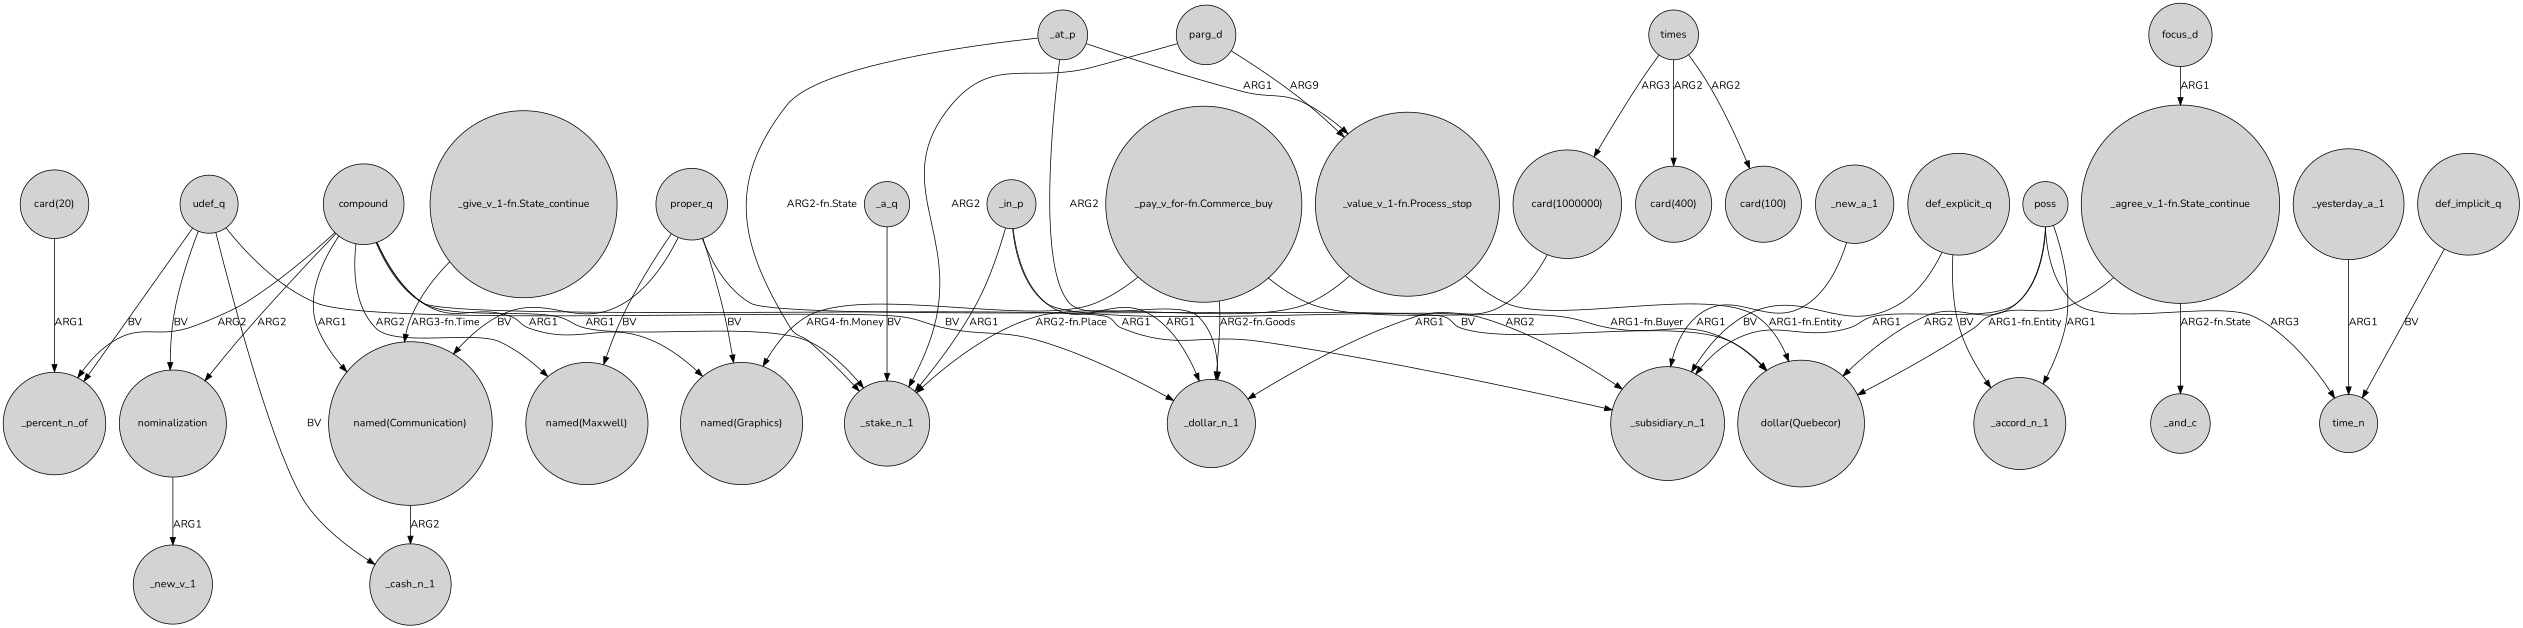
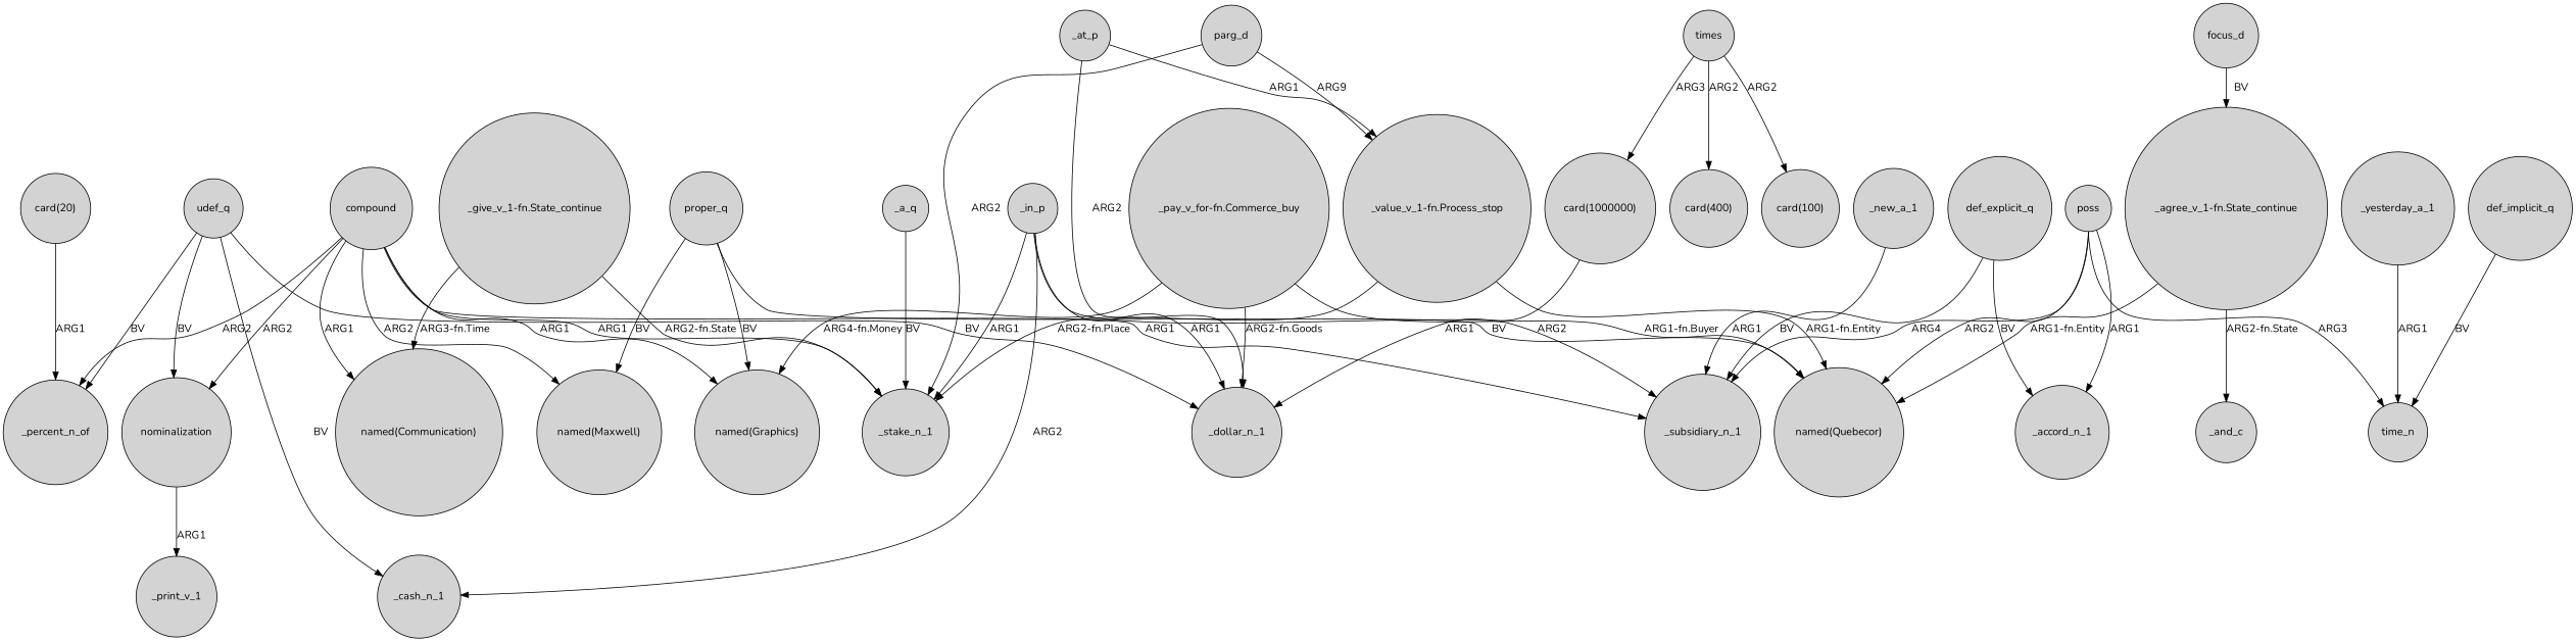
  digraph {
    fontname=Nunito
    node [fontname=Nunito shape=circle style=filled]
    edge [fontname=Nunito]
    udef_q
    _cash_n_1
    nominalization
    _percent_n_of
    _dollar_n_1
-   _print_v_1 [label=_new_v_1]
+   _print_v_1
    focus_d
    "_agree_v_1-fn.State_continue"
    _and_c
-   "named(Quebecor)" [label="dollar(Quebecor)"]
+   "named(Quebecor)"
    times
    "card(400)"
    "card(1000000)"
    "card(100)"
    "_give_v_1-fn.State_continue"
    _stake_n_1
    "named(Communication)"
    "card(20)"
    "_pay_v_for-fn.Commerce_buy"
    "named(Graphics)"
    compound
    "named(Maxwell)"
    _subsidiary_n_1
    def_explicit_q
    _accord_n_1
    _yesterday_a_1
    time_n
    _in_p
    _at_p
    "_value_v_1-fn.Process_stop"
    proper_q
    poss
    parg_d
    _new_a_1
    def_implicit_q
    _a_q
    udef_q -> _cash_n_1 [label=BV]
    udef_q -> nominalization [label=BV]
    udef_q -> _percent_n_of [label=BV]
    udef_q -> _dollar_n_1 [label=BV]
    nominalization -> _print_v_1 [label=ARG1]
-   focus_d -> "_agree_v_1-fn.State_continue" [label=ARG1]
+   focus_d -> "_agree_v_1-fn.State_continue" [label=BV]
    "_agree_v_1-fn.State_continue" -> _and_c [label="ARG2-fn.State"]
    "_agree_v_1-fn.State_continue" -> "named(Quebecor)" [label="ARG1-fn.Entity"]
    times -> "card(400)" [label=ARG2]
    times -> "card(1000000)" [label=ARG3]
    times -> "card(100)" [label=ARG2]
    "card(1000000)" -> _dollar_n_1 [label=ARG1]
-   _at_p -> _stake_n_1 [label="ARG2-fn.State"]
+   "_give_v_1-fn.State_continue" -> _stake_n_1 [label="ARG2-fn.State"]
    "_give_v_1-fn.State_continue" -> "named(Communication)" [label="ARG3-fn.Time"]
    "card(20)" -> _percent_n_of [label=ARG1]
    "_pay_v_for-fn.Commerce_buy" -> _dollar_n_1 [label="ARG2-fn.Goods"]
    "_pay_v_for-fn.Commerce_buy" -> "named(Quebecor)" [label="ARG1-fn.Buyer"]
    "_pay_v_for-fn.Commerce_buy" -> "named(Graphics)" [label="ARG4-fn.Money"]
    compound -> nominalization [label=ARG2]
    compound -> _percent_n_of [label=ARG2]
    compound -> _stake_n_1 [label=ARG1]
    compound -> "named(Communication)" [label=ARG1]
    compound -> "named(Graphics)" [label=ARG1]
    compound -> "named(Maxwell)" [label=ARG2]
    compound -> _subsidiary_n_1 [label=ARG1]
    def_explicit_q -> _subsidiary_n_1 [label=BV]
    def_explicit_q -> _accord_n_1 [label=BV]
    _yesterday_a_1 -> time_n [label=ARG1]
-   "named(Communication)" -> _cash_n_1 [label=ARG2]
+   _in_p -> _cash_n_1 [label=ARG2]
    _in_p -> _dollar_n_1 [label=ARG1]
    _in_p -> _stake_n_1 [label=ARG1]
    _in_p -> _subsidiary_n_1 [label=ARG2]
    _at_p -> _dollar_n_1 [label=ARG2]
    _at_p -> "_value_v_1-fn.Process_stop" [label=ARG1]
    "_value_v_1-fn.Process_stop" -> "named(Quebecor)" [label="ARG1-fn.Entity"]
    "_value_v_1-fn.Process_stop" -> _stake_n_1 [label="ARG2-fn.Place"]
    proper_q -> "named(Quebecor)" [label=BV]
-   proper_q -> "named(Communication)" [label=BV]
    proper_q -> "named(Graphics)" [label=BV]
    proper_q -> "named(Maxwell)" [label=BV]
    poss -> "named(Quebecor)" [label=ARG2]
-   poss -> _subsidiary_n_1 [label=ARG1]
+   poss -> _subsidiary_n_1 [label=ARG4]
    poss -> _accord_n_1 [label=ARG1]
    poss -> time_n [label=ARG3]
    parg_d -> _stake_n_1 [label=ARG2]
    parg_d -> "_value_v_1-fn.Process_stop" [label=ARG9]
    _new_a_1 -> _subsidiary_n_1 [label=ARG1]
    def_implicit_q -> time_n [label=BV]
    _a_q -> _stake_n_1 [label=BV]
  }
